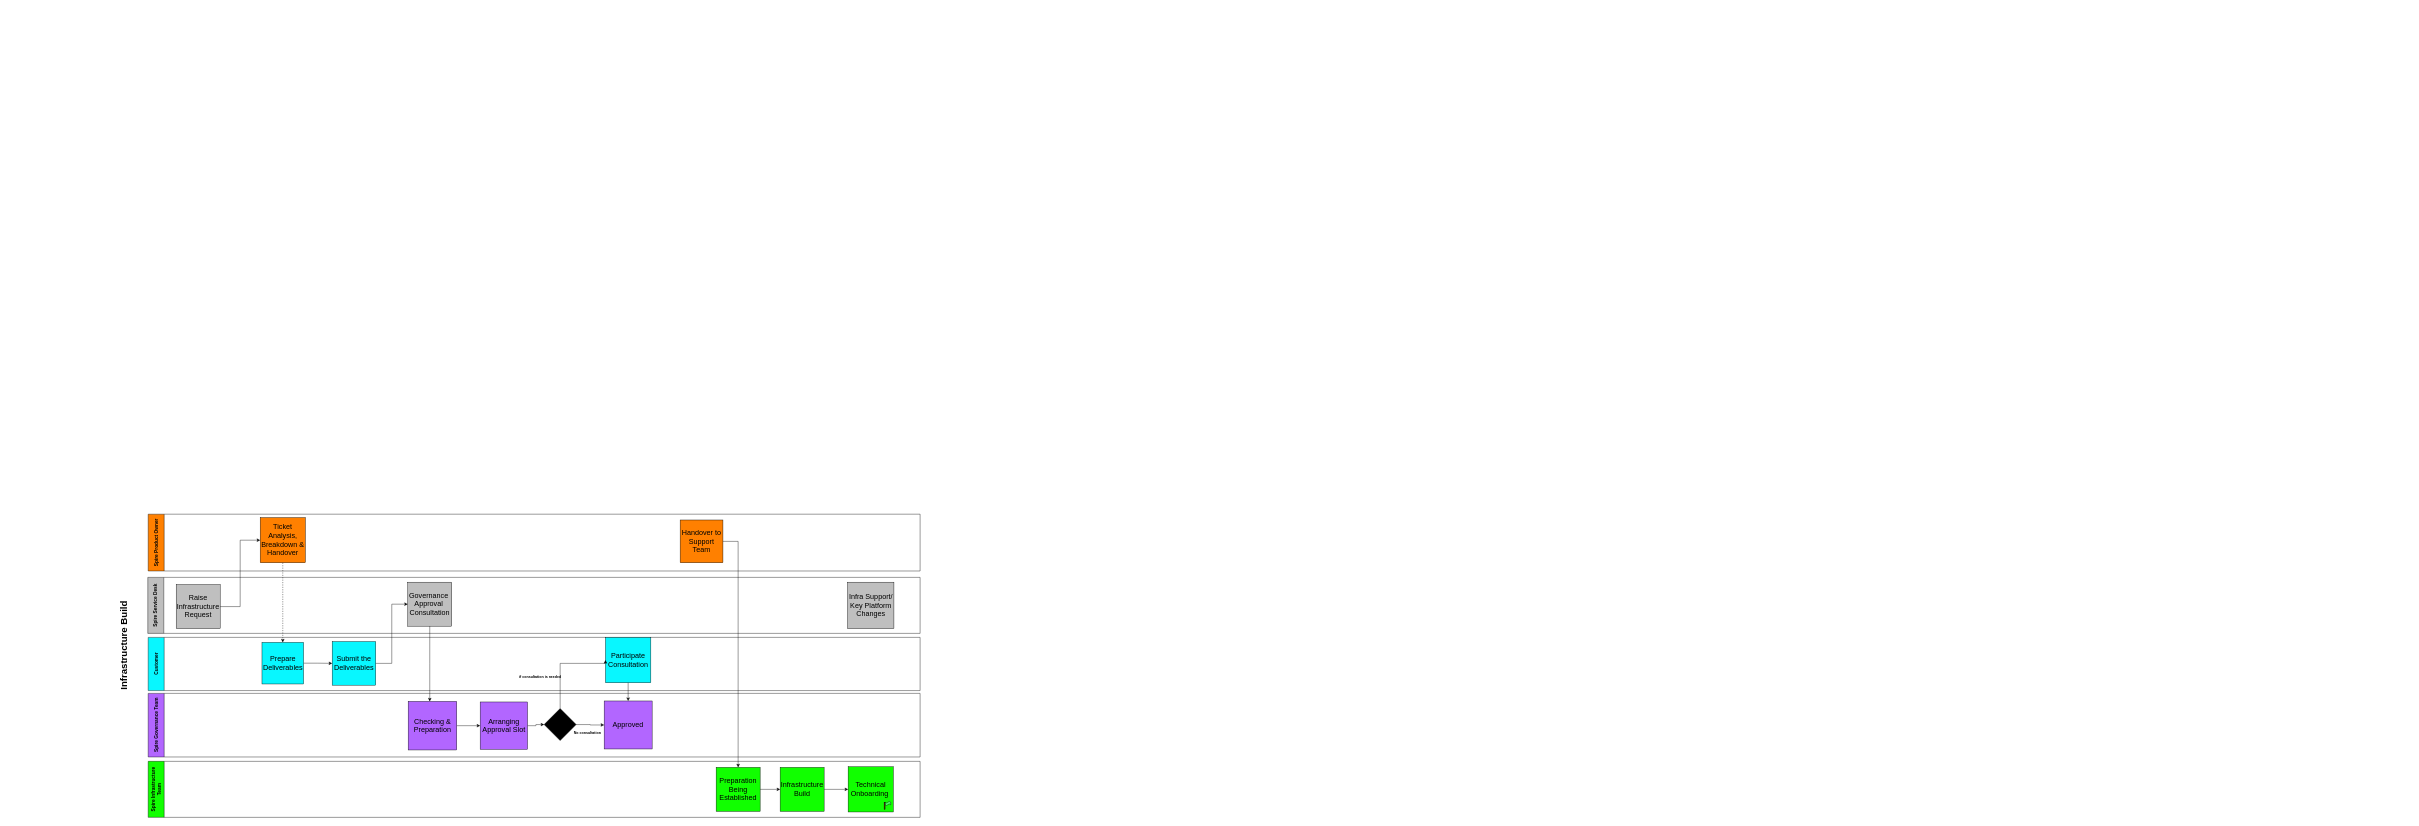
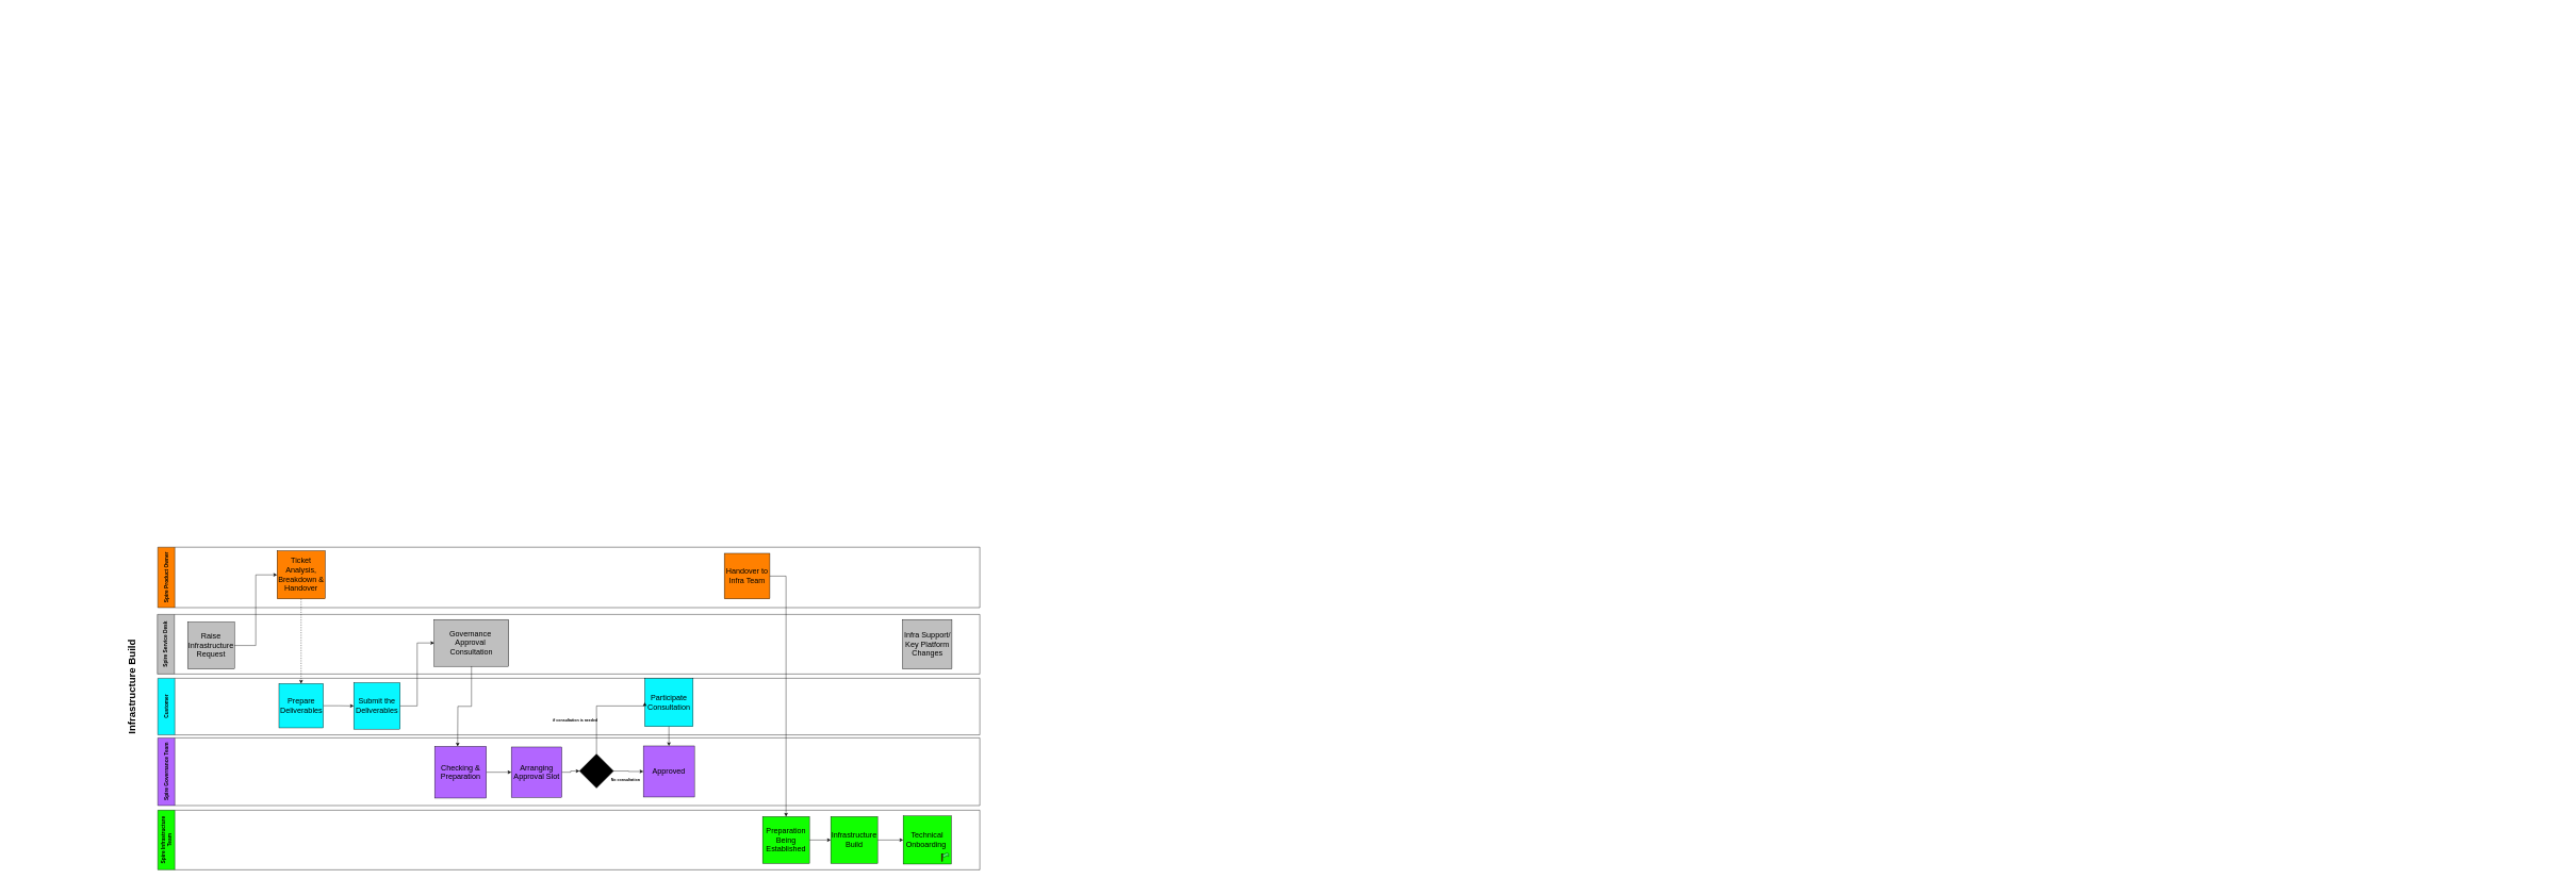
  <mxCell id="0" />
  <mxCell id="1" parent="0" />
  <mxCell id="2" style="edgeStyle=orthogonalEdgeStyle;rounded=0;orthogonalLoop=1;jettySize=auto;html=1;exitX=0.5;exitY=1;exitDx=0;exitDy=0;entryX=0.5;entryY=0;entryDx=0;entryDy=0;" parent="1" edge="1"><mxGeometry relative="1" as="geometry"><mxPoint x="2551" y="272" as="targetPoint" /></mxGeometry></mxCell>
  <mxCell id="3" style="edgeStyle=orthogonalEdgeStyle;rounded=0;orthogonalLoop=1;jettySize=auto;html=1;exitX=0.5;exitY=1;exitDx=0;exitDy=0;entryX=0.5;entryY=0;entryDx=0;entryDy=0;" parent="1" edge="1"><mxGeometry relative="1" as="geometry"><mxPoint x="2846.75" y="370" as="sourcePoint" /></mxGeometry></mxCell>
  <mxCell id="4" style="edgeStyle=orthogonalEdgeStyle;rounded=0;orthogonalLoop=1;jettySize=auto;html=1;exitX=1;exitY=0.5;exitDx=0;exitDy=0;entryX=0.5;entryY=1;entryDx=0;entryDy=0;" parent="1" edge="1"><mxGeometry relative="1" as="geometry"><mxPoint x="2963.5" y="74" as="targetPoint" /></mxGeometry></mxCell>
  <mxCell id="5" style="edgeStyle=orthogonalEdgeStyle;rounded=0;orthogonalLoop=1;jettySize=auto;html=1;exitX=1;exitY=0.5;exitDx=0;exitDy=0;entryX=0.5;entryY=0;entryDx=0;entryDy=0;" parent="1" edge="1"><mxGeometry relative="1" as="geometry"><mxPoint x="3017" y="20.5" as="sourcePoint" /></mxGeometry></mxCell>
  <mxCell id="6" style="edgeStyle=orthogonalEdgeStyle;rounded=0;orthogonalLoop=1;jettySize=auto;html=1;entryX=0.5;entryY=1;entryDx=0;entryDy=0;exitX=0.5;exitY=0;exitDx=0;exitDy=0;" parent="1" edge="1"><mxGeometry relative="1" as="geometry"><mxPoint x="3310.5" y="578" as="sourcePoint" /></mxGeometry></mxCell>
  <mxCell id="7" style="edgeStyle=orthogonalEdgeStyle;rounded=0;orthogonalLoop=1;jettySize=auto;html=1;entryX=0;entryY=0.5;entryDx=0;entryDy=0;" parent="1" edge="1"><mxGeometry relative="1" as="geometry"><mxPoint x="3650" y="22.5" as="targetPoint" /></mxGeometry></mxCell>
  <mxCell id="8" style="edgeStyle=orthogonalEdgeStyle;rounded=0;orthogonalLoop=1;jettySize=auto;html=1;entryX=0;entryY=0.5;entryDx=0;entryDy=0;" parent="1" edge="1"><mxGeometry relative="1" as="geometry"><mxPoint x="3923.5" y="314.6" as="sourcePoint" /></mxGeometry></mxCell>
  <mxCell id="9" style="edgeStyle=orthogonalEdgeStyle;rounded=0;orthogonalLoop=1;jettySize=auto;html=1;entryX=0;entryY=0.5;entryDx=0;entryDy=0;" parent="1" edge="1"><mxGeometry relative="1" as="geometry"><mxPoint x="4710" y="21.5" as="targetPoint" /></mxGeometry></mxCell>
  <mxCell id="10" style="edgeStyle=orthogonalEdgeStyle;rounded=0;orthogonalLoop=1;jettySize=auto;html=1;entryX=0;entryY=0.5;entryDx=0;entryDy=0;" parent="1" edge="1"><mxGeometry relative="1" as="geometry"><mxPoint x="4813" y="21.5" as="sourcePoint" /></mxGeometry></mxCell>
  <mxCell id="11" style="edgeStyle=orthogonalEdgeStyle;rounded=0;orthogonalLoop=1;jettySize=auto;html=1;entryX=0;entryY=0.5;entryDx=0;entryDy=0;exitX=0.5;exitY=1;exitDx=0;exitDy=0;" parent="1" edge="1"><mxGeometry relative="1" as="geometry"><mxPoint x="3706.5" y="79" as="sourcePoint" /></mxGeometry></mxCell>
  <mxCell id="12" style="edgeStyle=orthogonalEdgeStyle;rounded=0;orthogonalLoop=1;jettySize=auto;html=1;entryX=0;entryY=0.5;entryDx=0;entryDy=0;" parent="1" edge="1"><mxGeometry relative="1" as="geometry"><mxPoint x="4265" y="316" as="targetPoint" /></mxGeometry></mxCell>
  <mxCell id="13" style="edgeStyle=orthogonalEdgeStyle;rounded=0;orthogonalLoop=1;jettySize=auto;html=1;exitX=0.5;exitY=1;exitDx=0;exitDy=0;entryX=0.001;entryY=0.571;entryDx=0;entryDy=0;entryPerimeter=0;" parent="1" edge="1"><mxGeometry relative="1" as="geometry"><mxPoint x="4319.5" y="370.5" as="sourcePoint" /></mxGeometry></mxCell>
  <mxCell id="14" style="edgeStyle=orthogonalEdgeStyle;rounded=0;orthogonalLoop=1;jettySize=auto;html=1;exitX=0.5;exitY=0;exitDx=0;exitDy=0;entryX=0;entryY=0.5;entryDx=0;entryDy=0;" parent="1" edge="1"><mxGeometry relative="1" as="geometry"><mxPoint x="2790" y="313.25" as="targetPoint" /></mxGeometry></mxCell>
  <mxCell id="15" style="edgeStyle=orthogonalEdgeStyle;rounded=0;orthogonalLoop=1;jettySize=auto;html=1;entryX=0;entryY=0.5;entryDx=0;entryDy=0;exitX=0.5;exitY=1;exitDx=0;exitDy=0;" parent="1" edge="1"><mxGeometry relative="1" as="geometry"><mxPoint x="6025.75" y="373" as="sourcePoint" /></mxGeometry></mxCell>
  <mxCell id="16" style="edgeStyle=orthogonalEdgeStyle;rounded=0;orthogonalLoop=1;jettySize=auto;html=1;entryX=0;entryY=0.5;entryDx=0;entryDy=0;exitX=0.5;exitY=0;exitDx=0;exitDy=0;" parent="1" edge="1"><mxGeometry relative="1" as="geometry"><mxPoint x="5970" y="317.25" as="targetPoint" /></mxGeometry></mxCell>
  <mxCell id="17" value="Spire Product Owner" style="swimlane;horizontal=0;whiteSpace=wrap;html=1;startSize=40;fillColor=#FF8000;" parent="1" vertex="1"><mxGeometry x="370" y="1285" width="1930" height="142" as="geometry" /></mxCell>
- <mxCell id="18" value="&lt;div&gt;&lt;font style=&quot;font-size: 18px;&quot;&gt;Handover to Support Team&lt;/font&gt;&lt;/div&gt;" style="whiteSpace=wrap;html=1;aspect=fixed;spacing=1;fillColor=#FF8000;" parent="17" vertex="1"><mxGeometry x="1330" y="14.5" width="107" height="107" as="geometry" /></mxCell>
+ <mxCell id="18" value="&lt;div&gt;&lt;font style=&quot;font-size: 18px;&quot;&gt;Handover to Infra Team&lt;/font&gt;&lt;/div&gt;" style="whiteSpace=wrap;html=1;aspect=fixed;spacing=1;fillColor=#FF8000;" parent="17" vertex="1"><mxGeometry x="1330" y="14.5" width="107" height="107" as="geometry" /></mxCell>
  <mxCell id="19" value="&lt;font style=&quot;font-size: 18px;&quot;&gt;Ticket Analysis, Breakdown &amp;amp; Handover&lt;/font&gt;" style="whiteSpace=wrap;html=1;aspect=fixed;fillColor=#FF8000;" parent="17" vertex="1"><mxGeometry x="280" y="8.5" width="113" height="113" as="geometry" /></mxCell>
  <mxCell id="20" value="Customer" style="swimlane;horizontal=0;whiteSpace=wrap;html=1;startSize=40;fillColor=#08F7FF;" parent="1" vertex="1"><mxGeometry x="370" y="1593" width="1930" height="133" as="geometry" /></mxCell>
  <mxCell id="21" style="edgeStyle=orthogonalEdgeStyle;rounded=0;orthogonalLoop=1;jettySize=auto;html=1;exitX=1;exitY=0.5;exitDx=0;exitDy=0;entryX=0;entryY=0.5;entryDx=0;entryDy=0;" parent="20" source="22" target="23" edge="1"><mxGeometry relative="1" as="geometry" /></mxCell>
  <mxCell id="22" value="&lt;div&gt;&lt;font style=&quot;font-size: 18px;&quot;&gt;Prepare Deliverables&lt;/font&gt;&lt;/div&gt;" style="whiteSpace=wrap;html=1;aspect=fixed;spacing=1;fillColor=#08F7FF;" parent="20" vertex="1"><mxGeometry x="284.5" y="12.5" width="104" height="104" as="geometry" /></mxCell>
  <mxCell id="23" value="&lt;div&gt;&lt;font style=&quot;font-size: 18px;&quot;&gt;Submit the Deliverables&lt;/font&gt;&lt;/div&gt;" style="whiteSpace=wrap;html=1;aspect=fixed;spacing=1;fillColor=#08F7FF;" parent="20" vertex="1"><mxGeometry x="460" y="10.5" width="109" height="109" as="geometry" /></mxCell>
  <mxCell id="24" value="&lt;span style=&quot;font-size: 18px;&quot;&gt;Participate Consultation&lt;/span&gt;" style="whiteSpace=wrap;html=1;aspect=fixed;spacing=1;fillColor=#08F7FF;" parent="20" vertex="1"><mxGeometry x="1143.25" width="113.5" height="113.5" as="geometry" /></mxCell>
  <mxCell id="25" value="&lt;font style=&quot;font-size: 9px;&quot;&gt;if consultation is needed&lt;/font&gt;" style="text;strokeColor=none;fillColor=none;html=1;fontSize=24;fontStyle=1;verticalAlign=middle;align=center;" parent="20" vertex="1"><mxGeometry x="930" y="73.5" width="100" height="40" as="geometry" /></mxCell>
  <mxCell id="26" value="Spire Governance Team" style="swimlane;horizontal=0;whiteSpace=wrap;html=1;startSize=40;fillColor=#B266FF;" parent="1" vertex="1"><mxGeometry x="370" y="1733" width="1930" height="159" as="geometry" /></mxCell>
  <mxCell id="27" style="edgeStyle=orthogonalEdgeStyle;rounded=0;orthogonalLoop=1;jettySize=auto;html=1;exitX=1;exitY=0.5;exitDx=0;exitDy=0;entryX=0;entryY=0.5;entryDx=0;entryDy=0;" parent="26" source="28" target="33" edge="1"><mxGeometry relative="1" as="geometry" /></mxCell>
  <mxCell id="28" value="&lt;div&gt;&lt;font style=&quot;font-size: 18px;&quot;&gt;Checking &amp;amp; Preparation&lt;/font&gt;&lt;/div&gt;" style="whiteSpace=wrap;html=1;aspect=fixed;spacing=1;fillColor=#B266FF;" parent="26" vertex="1"><mxGeometry x="650" y="20" width="121.5" height="121.5" as="geometry" /></mxCell>
  <mxCell id="29" value="&lt;div&gt;&lt;font style=&quot;font-size: 18px;&quot;&gt;Approved&lt;/font&gt;&lt;/div&gt;" style="whiteSpace=wrap;html=1;aspect=fixed;spacing=1;align=center;verticalAlign=middle;horizontal=1;labelPosition=center;verticalLabelPosition=middle;fillColor=#B266FF;" parent="26" vertex="1"><mxGeometry x="1140" y="19" width="120" height="120" as="geometry" /></mxCell>
  <mxCell id="30" style="edgeStyle=orthogonalEdgeStyle;rounded=0;orthogonalLoop=1;jettySize=auto;html=1;exitX=1;exitY=0.5;exitDx=0;exitDy=0;entryX=0;entryY=0.5;entryDx=0;entryDy=0;" parent="26" source="31" target="29" edge="1"><mxGeometry relative="1" as="geometry" /></mxCell>
  <mxCell id="31" value="" style="rhombus;whiteSpace=wrap;html=1;fillColor=#000000;" parent="26" vertex="1"><mxGeometry x="990" y="38" width="80" height="80" as="geometry" /></mxCell>
  <mxCell id="32" style="edgeStyle=orthogonalEdgeStyle;rounded=0;orthogonalLoop=1;jettySize=auto;html=1;exitX=1;exitY=0.5;exitDx=0;exitDy=0;entryX=0;entryY=0.5;entryDx=0;entryDy=0;" parent="26" source="33" target="31" edge="1"><mxGeometry relative="1" as="geometry" /></mxCell>
  <mxCell id="33" value="&lt;div&gt;&lt;font style=&quot;font-size: 18px;&quot;&gt;Arranging Approval Slot&lt;/font&gt;&lt;/div&gt;" style="whiteSpace=wrap;html=1;aspect=fixed;spacing=1;fillColor=#B266FF;" parent="26" vertex="1"><mxGeometry x="830" y="21.5" width="118.5" height="118.5" as="geometry" /></mxCell>
  <mxCell id="34" value="&lt;font style=&quot;font-size: 9px;&quot;&gt;No consultation&lt;/font&gt;" style="text;strokeColor=none;fillColor=none;html=1;fontSize=24;fontStyle=1;verticalAlign=middle;align=center;" parent="26" vertex="1"><mxGeometry x="1048" y="75" width="100" height="40" as="geometry" /></mxCell>
  <mxCell id="35" value="Spire Infrastructure Team" style="swimlane;horizontal=0;whiteSpace=wrap;html=1;startSize=40;fillColor=#11FF00;" parent="1" vertex="1"><mxGeometry x="370" y="1903" width="1930" height="140" as="geometry" /></mxCell>
  <mxCell id="36" style="edgeStyle=orthogonalEdgeStyle;rounded=0;orthogonalLoop=1;jettySize=auto;html=1;entryX=0;entryY=0.5;entryDx=0;entryDy=0;" parent="35" source="37" target="38" edge="1"><mxGeometry relative="1" as="geometry" /></mxCell>
  <mxCell id="37" value="&lt;div&gt;&lt;font style=&quot;font-size: 18px;&quot;&gt;Infrastructure Build&lt;/font&gt;&lt;/div&gt;" style="whiteSpace=wrap;html=1;aspect=fixed;spacing=1;fillColor=#11FF00;" parent="35" vertex="1"><mxGeometry x="1580" y="15" width="110" height="110" as="geometry" /></mxCell>
  <mxCell id="38" value="&lt;font style=&quot;font-size: 18px;&quot;&gt;Technical&lt;/font&gt;&lt;div&gt;&lt;font style=&quot;font-size: 18px;&quot;&gt;Onboarding&amp;nbsp;&lt;/font&gt;&lt;/div&gt;" style="whiteSpace=wrap;html=1;aspect=fixed;spacing=1;fillColor=#11FF00;" parent="35" vertex="1"><mxGeometry x="1750" y="13.5" width="113" height="113" as="geometry" /></mxCell>
  <mxCell id="39" style="edgeStyle=orthogonalEdgeStyle;rounded=0;orthogonalLoop=1;jettySize=auto;html=1;exitX=1;exitY=0.5;exitDx=0;exitDy=0;" parent="35" source="40" target="37" edge="1"><mxGeometry relative="1" as="geometry" /></mxCell>
  <mxCell id="40" value="&lt;span style=&quot;font-size: 18px;&quot;&gt;Preparation Being Established&lt;/span&gt;" style="whiteSpace=wrap;html=1;aspect=fixed;spacing=1;fillColor=#11FF00;" parent="35" vertex="1"><mxGeometry x="1420" y="15" width="110" height="110" as="geometry" /></mxCell>
  <mxCell id="41" value="" style="group" parent="35" vertex="1" connectable="0"><mxGeometry x="1840" y="100" width="16.4" height="20" as="geometry" /></mxCell>
  <mxCell id="42" value="" style="shape=tape;whiteSpace=wrap;html=1;fillColor=#4AFF68;" parent="41" vertex="1"><mxGeometry x="2.343" width="14.057" height="10.526" as="geometry" /></mxCell>
  <mxCell id="43" value="" style="rounded=0;whiteSpace=wrap;html=1;fillColor=#663300;" parent="41" vertex="1"><mxGeometry y="2.105" width="2.343" height="17.895" as="geometry" /></mxCell>
  <mxCell id="44" value="Spire Service Desk" style="swimlane;horizontal=0;whiteSpace=wrap;html=1;startSize=40;fillColor=#BFBFBF;" parent="1" vertex="1"><mxGeometry x="369" y="1443" width="1931" height="140" as="geometry" /></mxCell>
- <mxCell id="45" value="&lt;font style=&quot;font-size: 18px;&quot;&gt;Governance&amp;nbsp;&lt;/font&gt;&lt;div&gt;&lt;span style=&quot;font-size: 18px; background-color: initial;&quot;&gt;Approval&amp;nbsp;&lt;/span&gt;&lt;div&gt;&lt;font style=&quot;font-size: 18px;&quot;&gt;Consultation&lt;/font&gt;&lt;/div&gt;&lt;/div&gt;" style="whiteSpace=wrap;html=1;aspect=fixed;spacing=1;fillColor=#BFBFBF;" parent="44" vertex="1"><mxGeometry x="650" y="12" width="110" height="110" as="geometry" /></mxCell>
+ <mxCell id="45" value="&lt;font style=&quot;font-size: 18px;&quot;&gt;Governance&amp;nbsp;&lt;/font&gt;&lt;div&gt;&lt;span style=&quot;font-size: 18px; background-color: initial;&quot;&gt;Approval&amp;nbsp;&lt;/span&gt;&lt;div&gt;&lt;font style=&quot;font-size: 18px;&quot;&gt;Consultation&lt;/font&gt;&lt;/div&gt;&lt;/div&gt;" style="whiteSpace=wrap;html=1;aspect=fixed;spacing=1;fillColor=#BFBFBF;" parent="44" vertex="1"><mxGeometry x="650" y="12" width="175" height="110" as="geometry" /></mxCell>
  <mxCell id="46" value="&lt;font style=&quot;font-size: 18px;&quot;&gt;Infra Support/ Key Platform Changes&lt;/font&gt;" style="whiteSpace=wrap;html=1;aspect=fixed;spacing=1;fillColor=#BFBFBF;" parent="44" vertex="1"><mxGeometry x="1749.5" y="12" width="116" height="116" as="geometry" /></mxCell>
  <mxCell id="47" value="&lt;font style=&quot;font-size: 18px;&quot;&gt;Raise Infrastructure Request&lt;/font&gt;" style="whiteSpace=wrap;html=1;aspect=fixed;fillColor=#BFBFBF;" parent="44" vertex="1"><mxGeometry x="71" y="18" width="110" height="110" as="geometry" /></mxCell>
  <mxCell id="48" style="edgeStyle=orthogonalEdgeStyle;rounded=0;orthogonalLoop=1;jettySize=auto;html=1;exitX=0.5;exitY=1;exitDx=0;exitDy=0;" parent="1" source="45" edge="1"><mxGeometry relative="1" as="geometry"><mxPoint x="1074" y="1753" as="targetPoint" /></mxGeometry></mxCell>
  <mxCell id="49" style="edgeStyle=orthogonalEdgeStyle;rounded=0;orthogonalLoop=1;jettySize=auto;html=1;exitX=1;exitY=0.5;exitDx=0;exitDy=0;entryX=0;entryY=0.5;entryDx=0;entryDy=0;" parent="1" source="47" target="19" edge="1"><mxGeometry relative="1" as="geometry" /></mxCell>
  <mxCell id="50" style="edgeStyle=orthogonalEdgeStyle;rounded=0;orthogonalLoop=1;jettySize=auto;html=1;entryX=0.5;entryY=0;entryDx=0;entryDy=0;exitX=0.5;exitY=1;exitDx=0;exitDy=0;dashed=1;" parent="1" source="19" target="22" edge="1"><mxGeometry relative="1" as="geometry" /></mxCell>
  <mxCell id="51" style="edgeStyle=orthogonalEdgeStyle;rounded=0;orthogonalLoop=1;jettySize=auto;html=1;exitX=1;exitY=0.5;exitDx=0;exitDy=0;entryX=0.5;entryY=0;entryDx=0;entryDy=0;" parent="1" source="18" target="40" edge="1"><mxGeometry relative="1" as="geometry" /></mxCell>
  <mxCell id="52" style="edgeStyle=orthogonalEdgeStyle;rounded=0;orthogonalLoop=1;jettySize=auto;html=1;exitX=1;exitY=0.5;exitDx=0;exitDy=0;entryX=0;entryY=0.5;entryDx=0;entryDy=0;" parent="1" source="23" target="45" edge="1"><mxGeometry relative="1" as="geometry" /></mxCell>
  <mxCell id="53" style="edgeStyle=orthogonalEdgeStyle;rounded=0;orthogonalLoop=1;jettySize=auto;html=1;entryX=0;entryY=0.5;entryDx=0;entryDy=0;" parent="1" source="31" target="24" edge="1"><mxGeometry relative="1" as="geometry"><Array as="points"><mxPoint x="1400" y="1658" /></Array></mxGeometry></mxCell>
  <mxCell id="54" style="edgeStyle=orthogonalEdgeStyle;rounded=0;orthogonalLoop=1;jettySize=auto;html=1;exitX=0.5;exitY=1;exitDx=0;exitDy=0;entryX=0.5;entryY=0;entryDx=0;entryDy=0;" parent="1" source="24" target="29" edge="1"><mxGeometry relative="1" as="geometry" /></mxCell>
  <mxCell id="55" value="&lt;span style=&quot;font-size: 24px;&quot;&gt;&lt;b&gt;Infrastructure Build&lt;/b&gt;&lt;/span&gt;" style="text;html=1;align=center;verticalAlign=middle;whiteSpace=wrap;rounded=0;strokeColor=none;rotation=270;" parent="1" vertex="1"><mxGeometry x="20" y="1523" width="580" height="180" as="geometry" /></mxCell>
